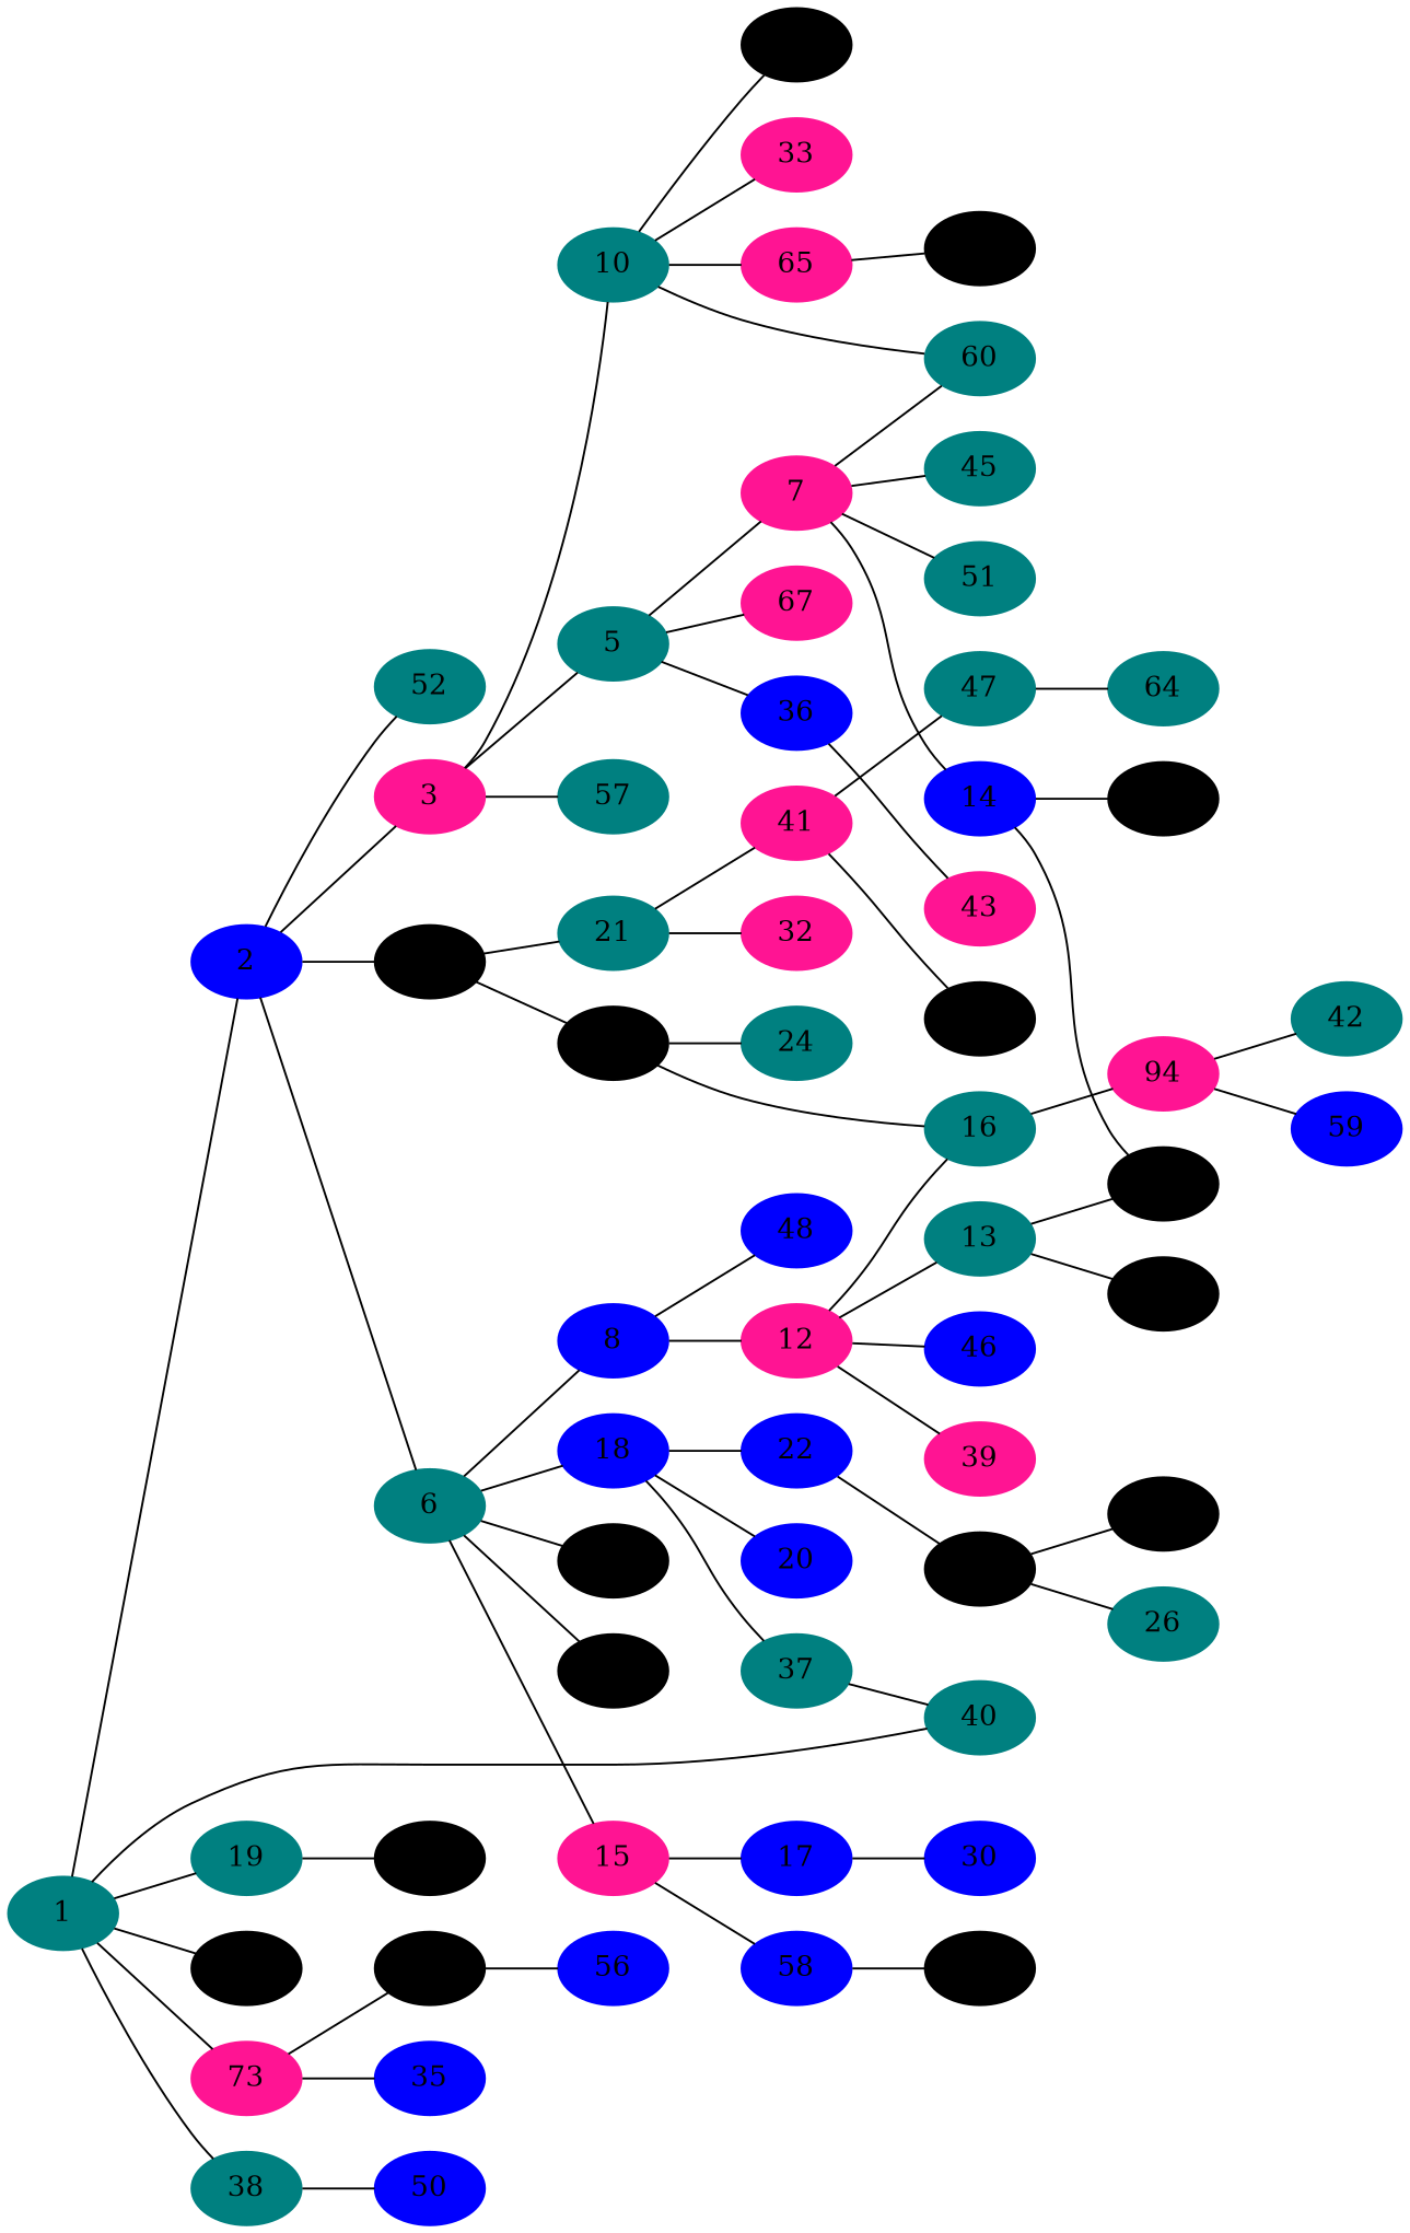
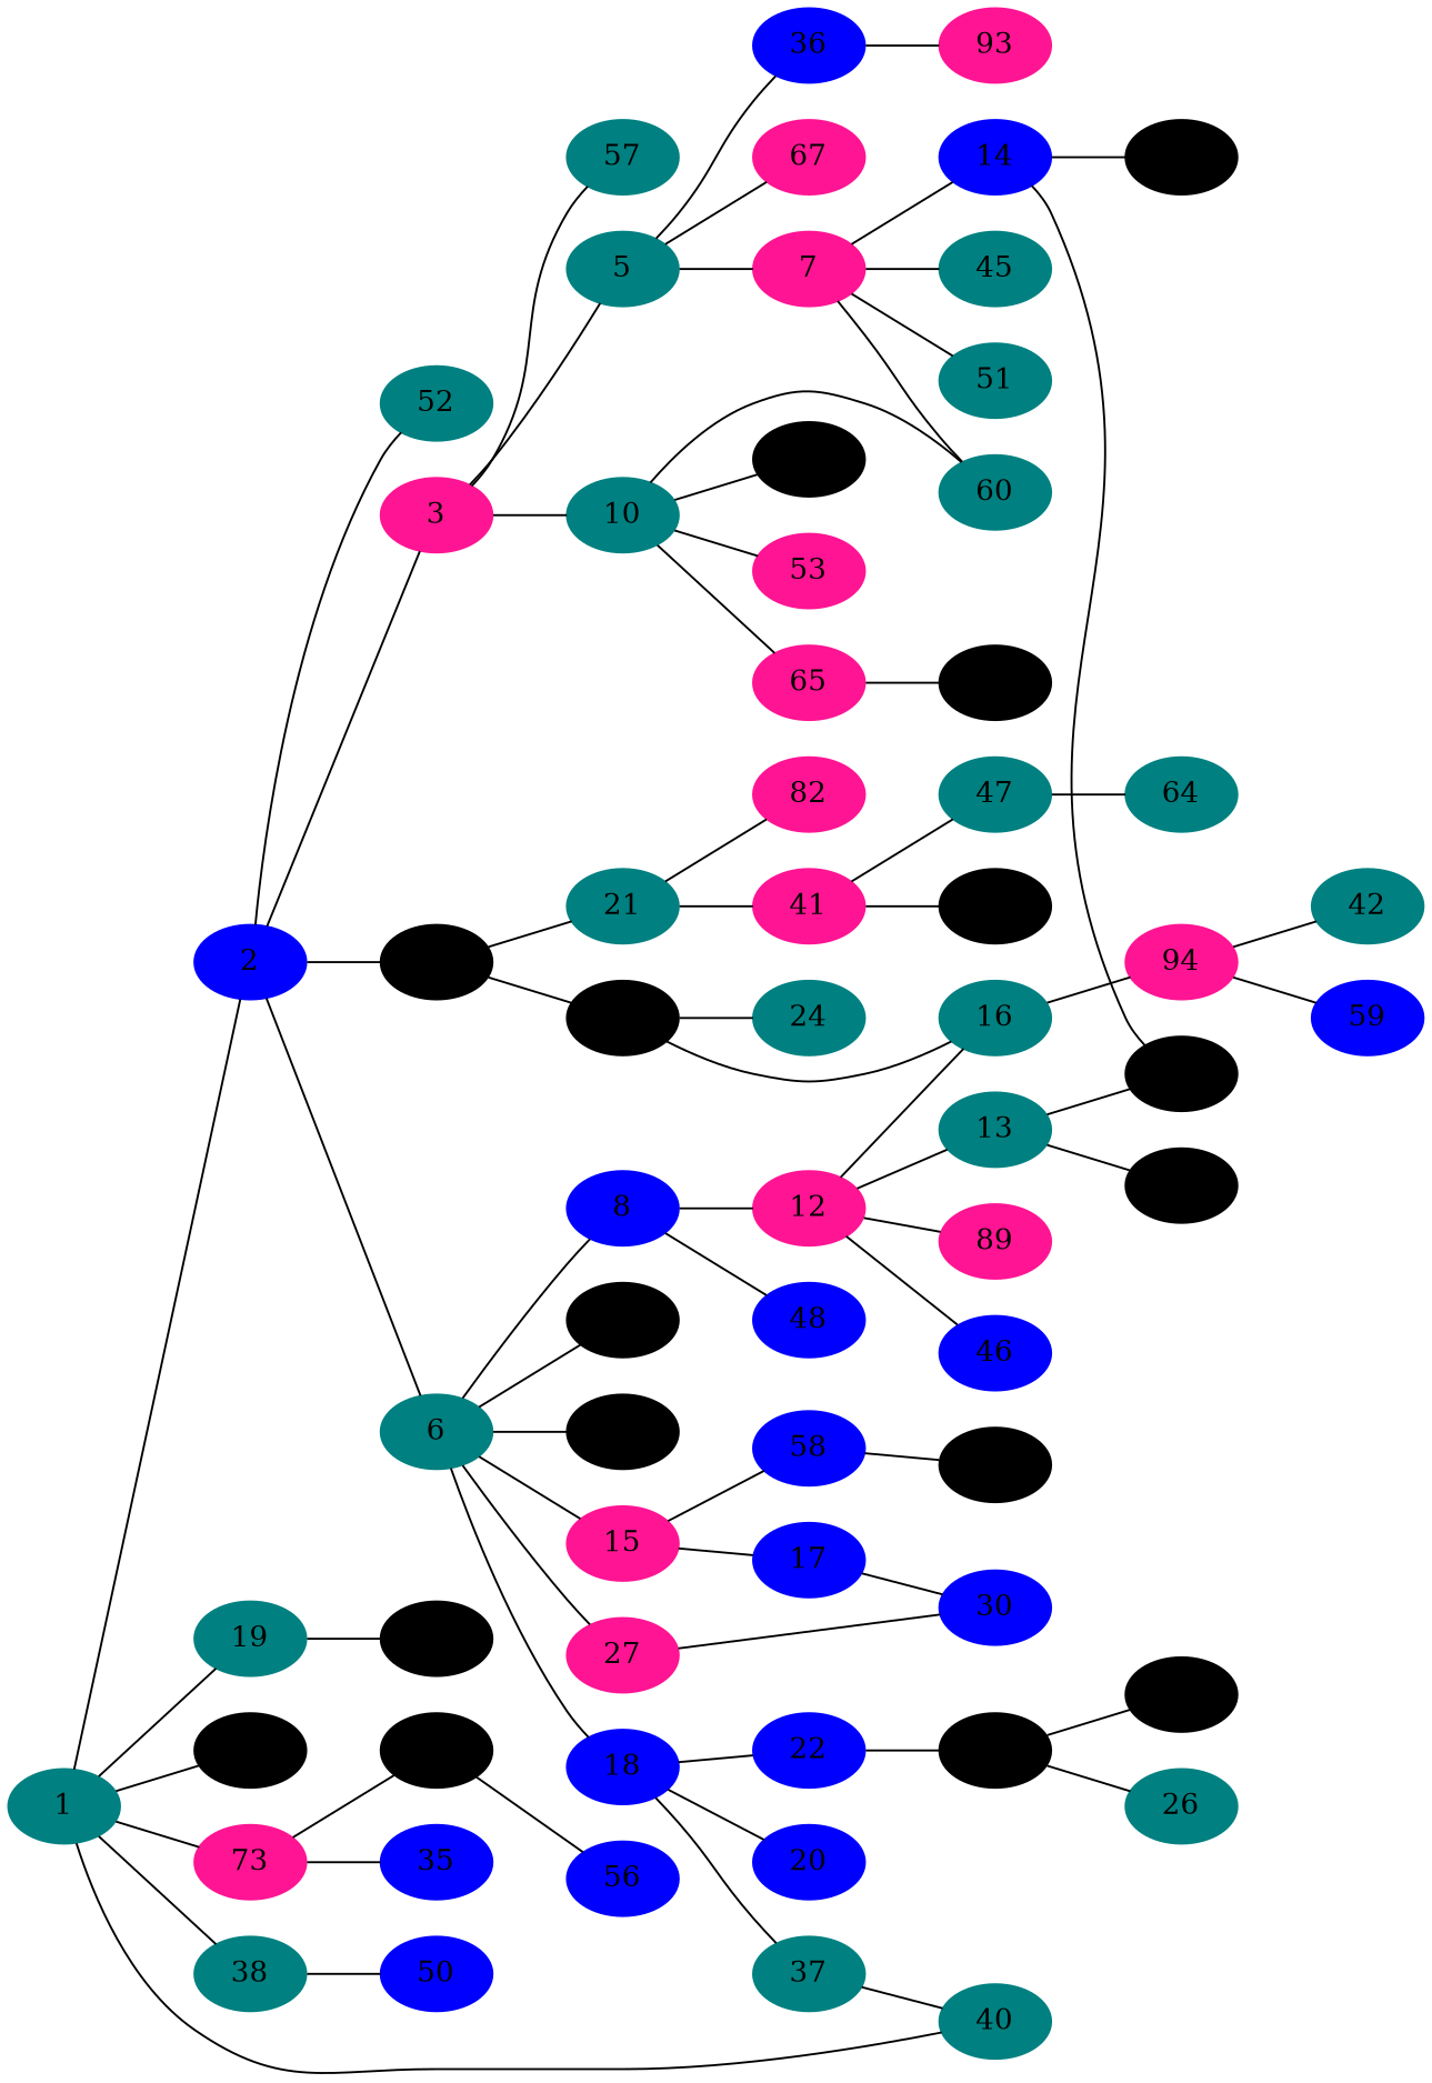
  graph {
    rankdir=LR
    node [color=teal style=filled]
    2 [color=blue]
    1
    19
    23 [color=black]
    n5 [color=deeppink label=73]
    38
    40
    3 [color=deeppink]
    4 [color=black]
    6
    52
    49 [color=black]
    35 [color=blue]
    55 [color=black]
    50 [color=blue]
    5
    10
    57
    9 [color=black]
    21
    8 [color=blue]
    11 [color=black]
    15 [color=deeppink]
    18 [color=blue]
+   27 [color=deeppink]
    54 [color=black]
    7 [color=deeppink]
    36 [color=blue]
    67 [color=deeppink]
    60
    29 [color=black]
-   53 [color=deeppink label=33]
+   53 [color=deeppink]
    65 [color=deeppink]
    16
    24
-   32 [color=deeppink]
+   32 [color=deeppink label=82]
    41 [color=deeppink]
    14 [color=blue]
    45
    51
-   43 [color=deeppink]
+   43 [color=deeppink label=93]
    12 [color=deeppink]
    48 [color=blue]
    17 [color=blue]
    58 [color=blue]
    20 [color=blue]
    22 [color=blue]
    37
    30 [color=blue]
    63 [color=black]
    44 [color=black]
    13
    46 [color=blue]
-   39 [color=deeppink]
+   39 [color=deeppink label=89]
    n55 [color=deeppink label=94]
    66 [color=black]
    28 [color=black]
    62 [color=black]
    42
    59 [color=blue]
    25 [color=black]
    47
    61 [color=black]
    26
    31 [color=black]
    56 [color=blue]
    64
    2 -- 3
    2 -- 4
    2 -- 6
    2 -- 52
    1 -- 2
    1 -- 19
    1 -- 23
    1 -- n5
    1 -- 38
    1 -- 40
    19 -- 49
    n5 -- 35
    n5 -- 55
    38 -- 50
    3 -- 5
    3 -- 10
    3 -- 57
    4 -- 9
    4 -- 21
    6 -- 8
    6 -- 11
    6 -- 15
    6 -- 18
+   6 -- 27
    6 -- 54
    55 -- 56
    5 -- 7
    5 -- 36
    5 -- 67
    10 -- 60
    10 -- 29
    10 -- 53
    10 -- 65
    9 -- 16
    9 -- 24
    21 -- 32
    21 -- 41
    8 -- 12
    8 -- 48
    15 -- 17
    15 -- 58
    18 -- 20
    18 -- 22
    18 -- 37
+   27 -- 30
    7 -- 60
    7 -- 14
    7 -- 45
    7 -- 51
    36 -- 43
    65 -- 66
    16 -- n55
    41 -- 47
    41 -- 61
    14 -- 63
    14 -- 44
    12 -- 16
    12 -- 13
    12 -- 46
    12 -- 39
    17 -- 30
    58 -- 62
    22 -- 25
    37 -- 40
    13 -- 63
    13 -- 28
    n55 -- 42
    n55 -- 59
    25 -- 26
    25 -- 31
    47 -- 64
  }
